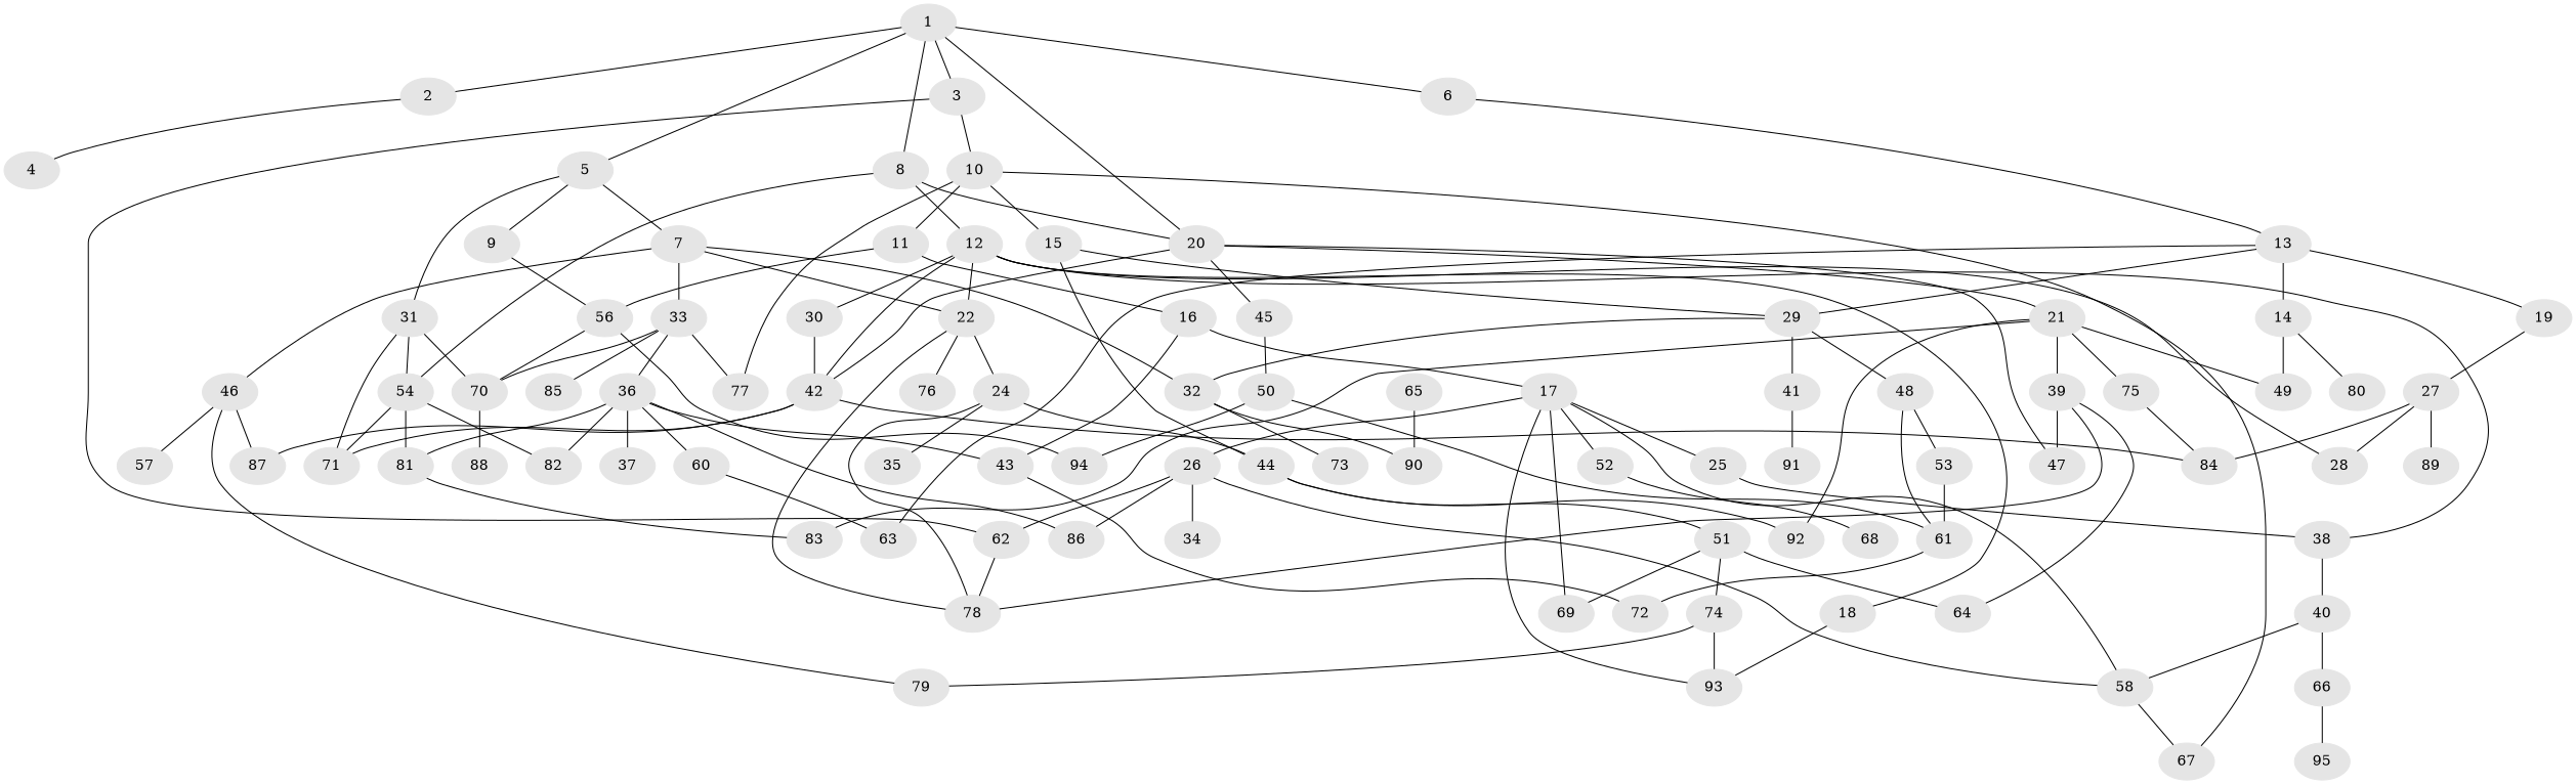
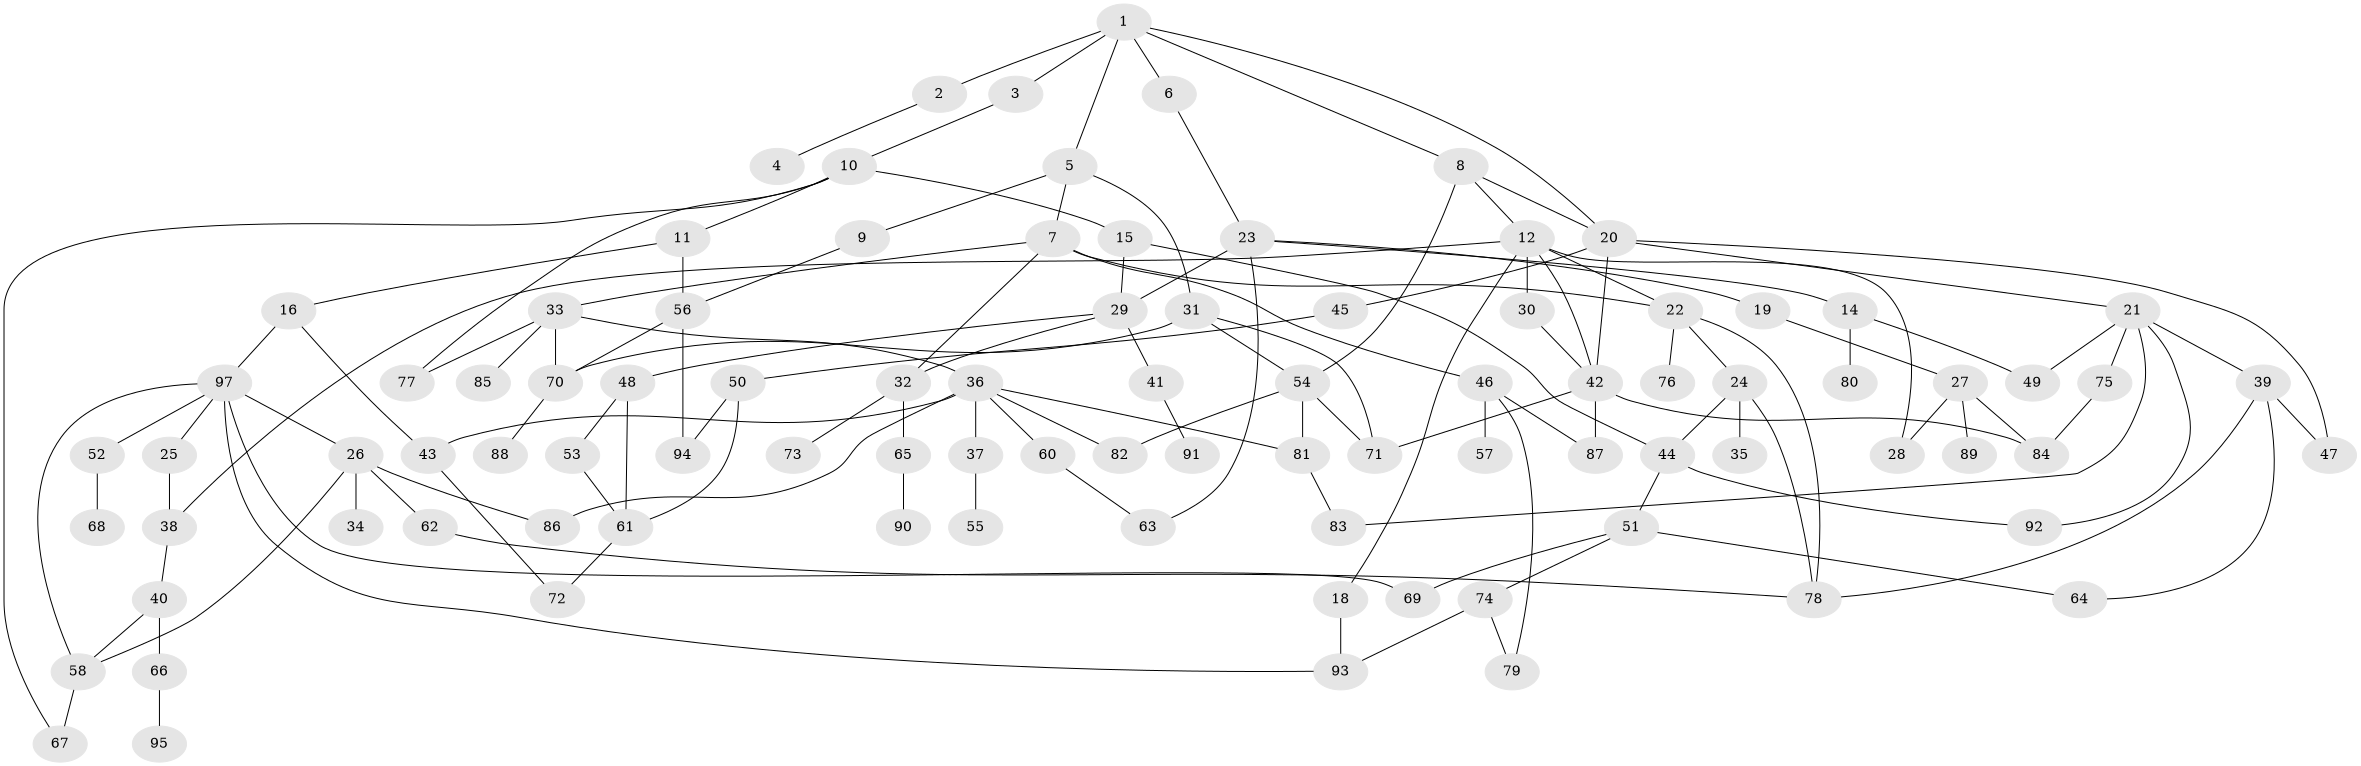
  graph {
    node [color=gray90 style=filled]
    1
    2
    3
    5
    6
    8
    20
    4
    10
    62
    7
    9
    31
-   13
+   13 [label=23]
    12
    54
    42
    21
    45
    47
    11
    15
    67
    77
    78
    22
    32
    33
    46
    56
    70
    71
    14
    19
    29
    63
    76
    24
    65
    73
    36
    85
    87
    57
    79
    18
    28
    30
    38
    81
    82
    94
    16
    44
-   17
+   17 [label=97]
    43
    93
    40
    84
    49
    80
    27
    41
    48
    92
    51
    25
    26
    52
    58
    69
    72
    34
    86
    68
    89
    39
    75
    83
    50
    64
    35
    91
    53
    61
    88
    90
    37
    60
+   55
    66
    95
    74
    1 -- 2
    1 -- 3
    1 -- 5
    1 -- 6
    1 -- 8
    1 -- 20
    2 -- 4
    3 -- 10
-   3 -- 62
    5 -- 7
    5 -- 9
    5 -- 31
    6 -- 13
    8 -- 20
    8 -- 12
    8 -- 54
    20 -- 42
    20 -- 21
    20 -- 45
    20 -- 47
    10 -- 11
    10 -- 15
    10 -- 67
    10 -- 77
    62 -- 78
    7 -- 22
    7 -- 32
    7 -- 33
    7 -- 46
    9 -- 56
    31 -- 54
    31 -- 70
    31 -- 71
    13 -- 14
    13 -- 19
    13 -- 29
    13 -- 63
    12 -- 42
    12 -- 22
    12 -- 18
    12 -- 28
    12 -- 30
    12 -- 38
    54 -- 71
    54 -- 81
    54 -- 82
    42 -- 71
    42 -- 87
    42 -- 84
    21 -- 49
    21 -- 92
    21 -- 39
    21 -- 75
    21 -- 83
    45 -- 50
    11 -- 56
    11 -- 16
    15 -- 29
    15 -- 44
    22 -- 78
    22 -- 76
    22 -- 24
-   32 -- 90
+   32 -- 65
    32 -- 73
    33 -- 77
    33 -- 70
    33 -- 36
    33 -- 85
    46 -- 87
    46 -- 57
    46 -- 79
    56 -- 70
    56 -- 94
    70 -- 88
    14 -- 49
    14 -- 80
    19 -- 27
    29 -- 32
    29 -- 41
    29 -- 48
    24 -- 78
    24 -- 44
    24 -- 35
    65 -- 90
    36 -- 81
    36 -- 82
    36 -- 43
    36 -- 86
    36 -- 37
    36 -- 60
    18 -- 93
    30 -- 42
    38 -- 40
    81 -- 83
    16 -- 17
    16 -- 43
    44 -- 92
    44 -- 51
    17 -- 93
    17 -- 25
    17 -- 26
    17 -- 52
    17 -- 58
    17 -- 69
    43 -- 72
    40 -- 58
    40 -- 66
    27 -- 28
    27 -- 84
    27 -- 89
    41 -- 91
    48 -- 53
    48 -- 61
    51 -- 69
    51 -- 64
    51 -- 74
    25 -- 38
    26 -- 62
    26 -- 58
    26 -- 34
    26 -- 86
    52 -- 68
    58 -- 67
    39 -- 47
    39 -- 78
    39 -- 64
    75 -- 84
    50 -- 94
    50 -- 61
    53 -- 61
    61 -- 72
+   37 -- 55
    60 -- 63
    66 -- 95
    74 -- 79
    74 -- 93
  }
